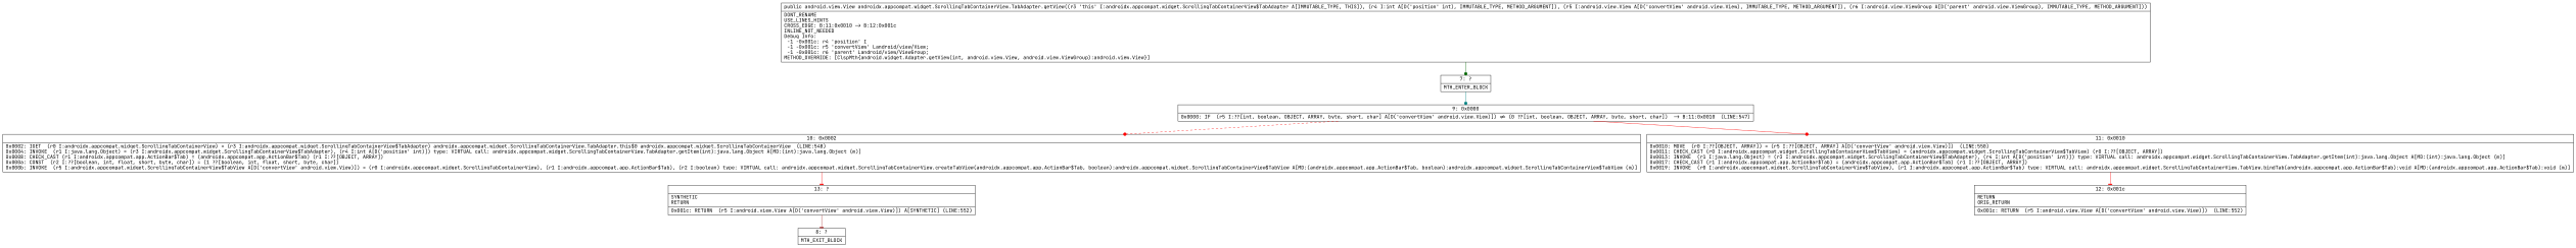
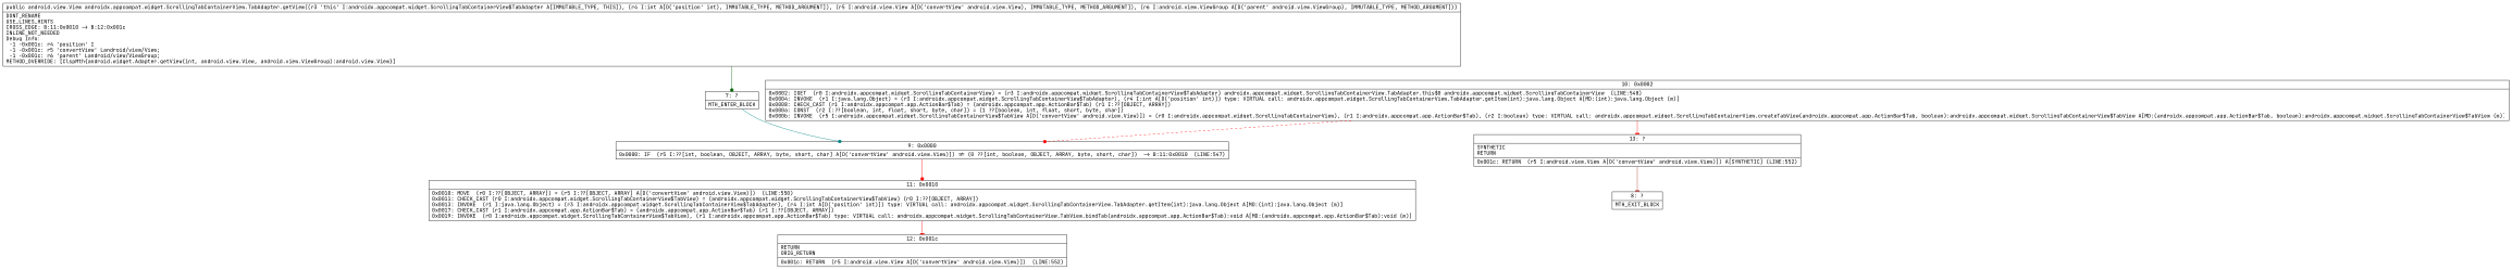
  digraph {
    fontname="JetBrains Mono"
    node [fontname="JetBrains Mono" shape=record]
    edge [arrowhead=dot color=red fontname="JetBrains Mono"]
    n1 [label="{7\:\ ?|MTH_ENTER_BLOCK\l}"]
    n2 [label="{9\:\ 0x0000|0x0000: IF  (r5 I:??[int, boolean, OBJECT, ARRAY, byte, short, char] A[D('convertView' android.view.View)]) != (0 ??[int, boolean, OBJECT, ARRAY, byte, short, char])  \-\> B:11:0x0010  (LINE:547)\l}"]
    n3 [label="{10\:\ 0x0002|0x0002: IGET  (r0 I:androidx.appcompat.widget.ScrollingTabContainerView) = (r3 I:androidx.appcompat.widget.ScrollingTabContainerView$TabAdapter) androidx.appcompat.widget.ScrollingTabContainerView.TabAdapter.this$0 androidx.appcompat.widget.ScrollingTabContainerView  (LINE:548)\l0x0004: INVOKE  (r1 I:java.lang.Object) = (r3 I:androidx.appcompat.widget.ScrollingTabContainerView$TabAdapter), (r4 I:int A[D('position' int)]) type: VIRTUAL call: androidx.appcompat.widget.ScrollingTabContainerView.TabAdapter.getItem(int):java.lang.Object A[MD:(int):java.lang.Object (m)]\l0x0008: CHECK_CAST (r1 I:androidx.appcompat.app.ActionBar$Tab) = (androidx.appcompat.app.ActionBar$Tab) (r1 I:??[OBJECT, ARRAY]) \l0x000a: CONST  (r2 I:??[boolean, int, float, short, byte, char]) = (1 ??[boolean, int, float, short, byte, char]) \l0x000b: INVOKE  (r5 I:androidx.appcompat.widget.ScrollingTabContainerView$TabView A[D('convertView' android.view.View)]) = (r0 I:androidx.appcompat.widget.ScrollingTabContainerView), (r1 I:androidx.appcompat.app.ActionBar$Tab), (r2 I:boolean) type: VIRTUAL call: androidx.appcompat.widget.ScrollingTabContainerView.createTabView(androidx.appcompat.app.ActionBar$Tab, boolean):androidx.appcompat.widget.ScrollingTabContainerView$TabView A[MD:(androidx.appcompat.app.ActionBar$Tab, boolean):androidx.appcompat.widget.ScrollingTabContainerView$TabView (m)]\l}"]
    n4 [label="{11\:\ 0x0010|0x0010: MOVE  (r0 I:??[OBJECT, ARRAY]) = (r5 I:??[OBJECT, ARRAY] A[D('convertView' android.view.View)])  (LINE:550)\l0x0011: CHECK_CAST (r0 I:androidx.appcompat.widget.ScrollingTabContainerView$TabView) = (androidx.appcompat.widget.ScrollingTabContainerView$TabView) (r0 I:??[OBJECT, ARRAY]) \l0x0013: INVOKE  (r1 I:java.lang.Object) = (r3 I:androidx.appcompat.widget.ScrollingTabContainerView$TabAdapter), (r4 I:int A[D('position' int)]) type: VIRTUAL call: androidx.appcompat.widget.ScrollingTabContainerView.TabAdapter.getItem(int):java.lang.Object A[MD:(int):java.lang.Object (m)]\l0x0017: CHECK_CAST (r1 I:androidx.appcompat.app.ActionBar$Tab) = (androidx.appcompat.app.ActionBar$Tab) (r1 I:??[OBJECT, ARRAY]) \l0x0019: INVOKE  (r0 I:androidx.appcompat.widget.ScrollingTabContainerView$TabView), (r1 I:androidx.appcompat.app.ActionBar$Tab) type: VIRTUAL call: androidx.appcompat.widget.ScrollingTabContainerView.TabView.bindTab(androidx.appcompat.app.ActionBar$Tab):void A[MD:(androidx.appcompat.app.ActionBar$Tab):void (m)]\l}"]
    n5 [label="{13\:\ ?|SYNTHETIC\lRETURN\l|0x001c: RETURN  (r5 I:android.view.View A[D('convertView' android.view.View)]) A[SYNTHETIC] (LINE:552)\l}"]
    n6 [label="{12\:\ 0x001c|RETURN\lORIG_RETURN\l|0x001c: RETURN  (r5 I:android.view.View A[D('convertView' android.view.View)])  (LINE:552)\l}"]
    n7 [label="{8\:\ ?|MTH_EXIT_BLOCK\l}"]
    n8 [label="{public android.view.View androidx.appcompat.widget.ScrollingTabContainerView.TabAdapter.getView((r3 'this' I:androidx.appcompat.widget.ScrollingTabContainerView$TabAdapter A[IMMUTABLE_TYPE, THIS]), (r4 I:int A[D('position' int), IMMUTABLE_TYPE, METHOD_ARGUMENT]), (r5 I:android.view.View A[D('convertView' android.view.View), IMMUTABLE_TYPE, METHOD_ARGUMENT]), (r6 I:android.view.ViewGroup A[D('parent' android.view.ViewGroup), IMMUTABLE_TYPE, METHOD_ARGUMENT]))  | DONT_RENAME\lUSE_LINES_HINTS\lCROSS_EDGE: B:11:0x0010 \-\> B:12:0x001c\lINLINE_NOT_NEEDED\lDebug Info:\l  \-1 \-0x001c: r4 'position' I\l  \-1 \-0x001c: r5 'convertView' Landroid\/view\/View;\l  \-1 \-0x001c: r6 'parent' Landroid\/view\/ViewGroup;\lMETHOD_OVERRIDE: [ClspMth\{android.widget.Adapter.getView(int, android.view.View, android.view.ViewGroup):android.view.View\}]\l}"]
    n1 -> n2 [color=teal]
-   n2 -> n3 [style=dashed]
+   n3 -> n2 [style=dashed]
    n2 -> n4
    n3 -> n5 [arrowhead=tee]
    n4 -> n6 [arrowhead=tee]
    n5 -> n7 [arrowhead=tee color=brown]
    n8 -> n1 [color=darkgreen]
  }
